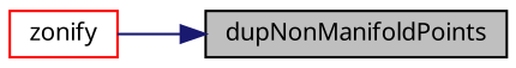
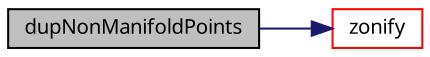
  digraph {
    rankdir=LR
    fontname="Noto Sans"
    node [fontname="Noto Sans" fontsize=10 shape=record]
    n1 [color=black fillcolor=grey75 fontcolor=black height=0.2 label=dupNonManifoldPoints style=filled width=0.4]
    n2 [color=red height=0.2 label=zonify width=0.4]
-   n2 -> n1 [color=midnightblue fontname="Noto Sans" fontsize=10 labelfontname=FreeSans labelfontsize=10 style=solid]
+   n1 -> n2 [color=midnightblue fontname="Noto Sans" fontsize=10 labelfontname=FreeSans labelfontsize=10 style=solid]
  }
